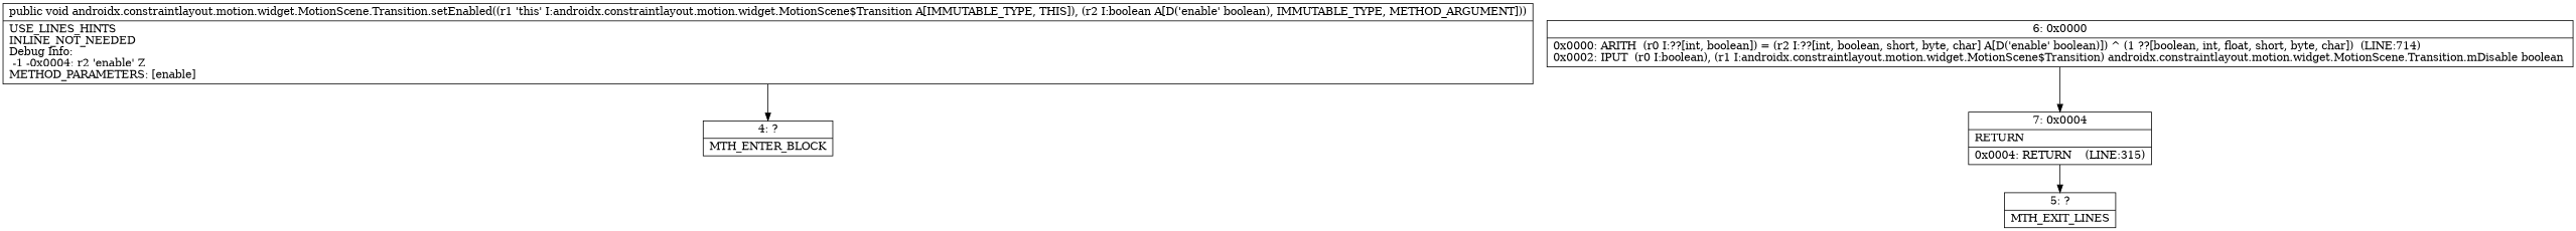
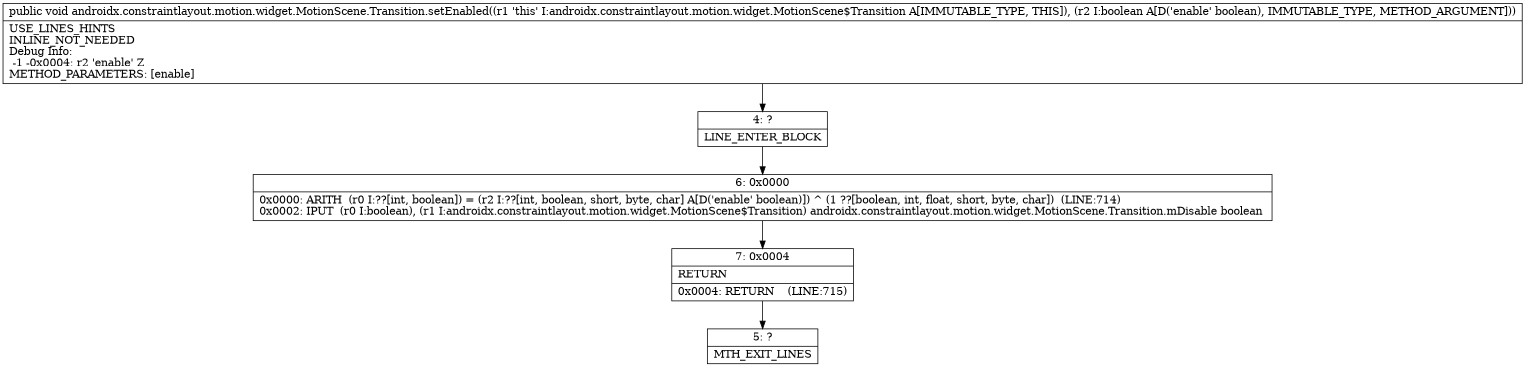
  digraph {
    node [shape=record]
-   n1 [label="{4\:\ ?|MTH_ENTER_BLOCK\l}"]
+   n1 [label="{4\:\ ?|LINE_ENTER_BLOCK\l}"]
    n2 [label="{6\:\ 0x0000|0x0000: ARITH  (r0 I:??[int, boolean]) = (r2 I:??[int, boolean, short, byte, char] A[D('enable' boolean)]) ^ (1 ??[boolean, int, float, short, byte, char])  (LINE:714)\l0x0002: IPUT  (r0 I:boolean), (r1 I:androidx.constraintlayout.motion.widget.MotionScene$Transition) androidx.constraintlayout.motion.widget.MotionScene.Transition.mDisable boolean \l}"]
-   n3 [label="{7\:\ 0x0004|RETURN\l|0x0004: RETURN    (LINE:315)\l}"]
+   n3 [label="{7\:\ 0x0004|RETURN\l|0x0004: RETURN    (LINE:715)\l}"]
    n4 [label="{5\:\ ?|MTH_EXIT_LINES\l}"]
    n5 [label="{public void androidx.constraintlayout.motion.widget.MotionScene.Transition.setEnabled((r1 'this' I:androidx.constraintlayout.motion.widget.MotionScene$Transition A[IMMUTABLE_TYPE, THIS]), (r2 I:boolean A[D('enable' boolean), IMMUTABLE_TYPE, METHOD_ARGUMENT]))  | USE_LINES_HINTS\lINLINE_NOT_NEEDED\lDebug Info:\l  \-1 \-0x0004: r2 'enable' Z\lMETHOD_PARAMETERS: [enable]\l}"]
+   n1 -> n2
    n2 -> n3
    n3 -> n4
    n5 -> n1
  }
